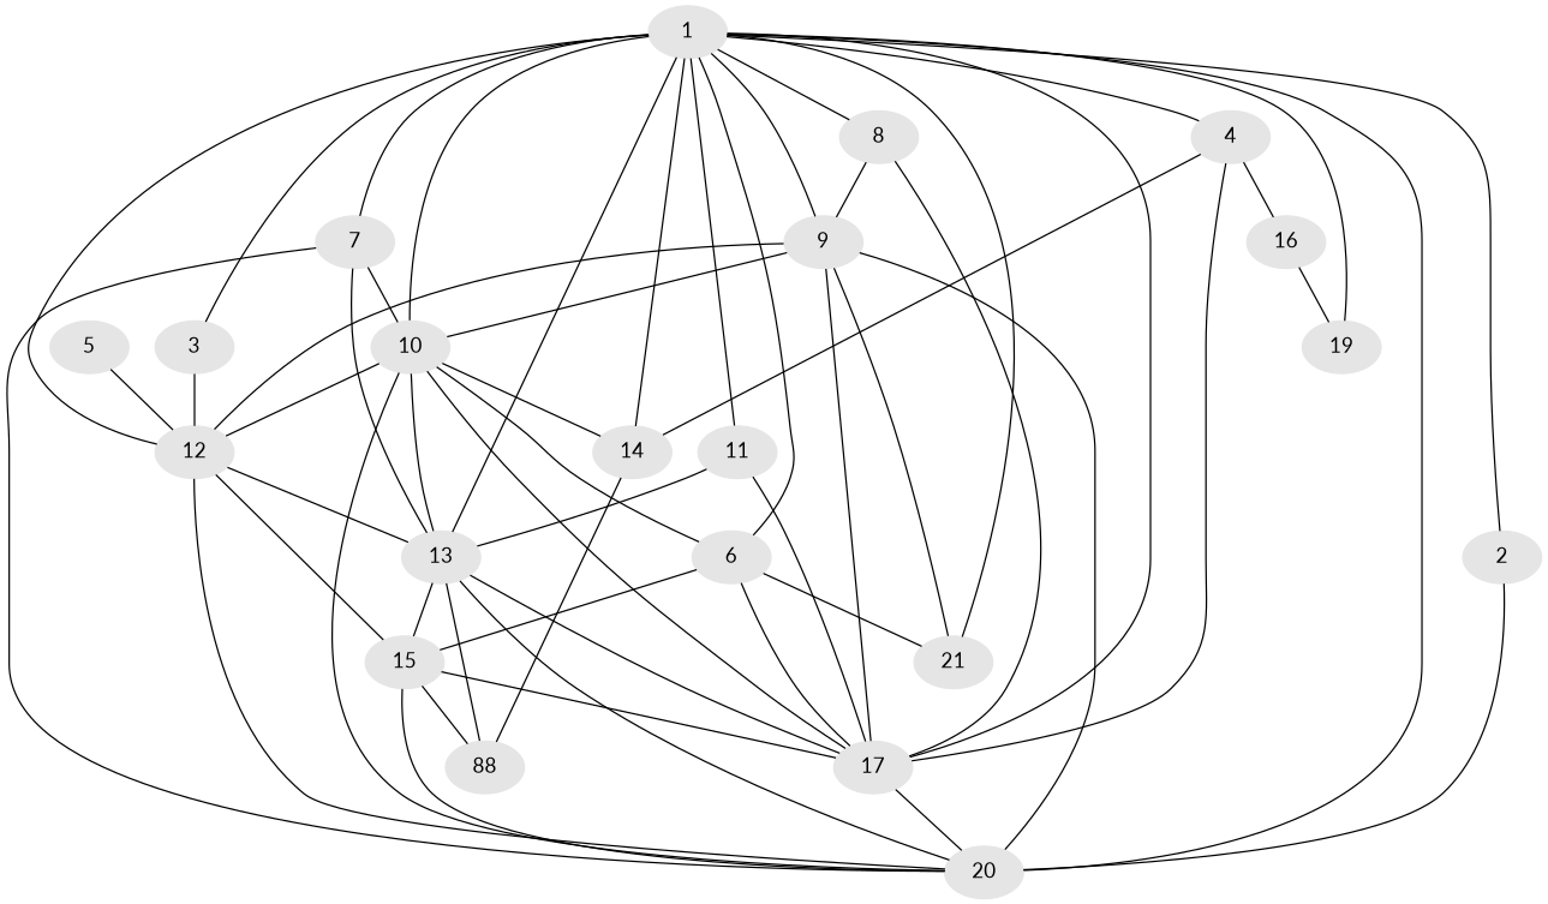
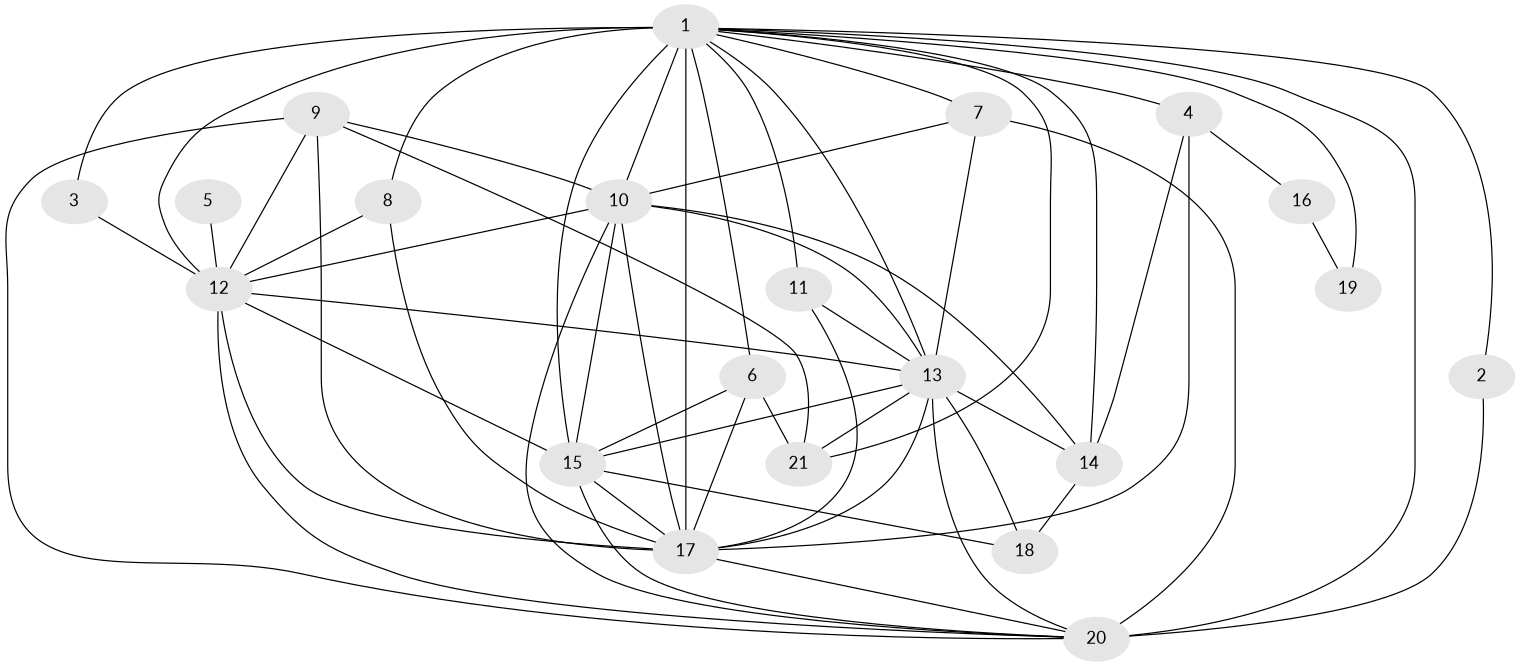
  graph {
    fontname=Lato
    node [color=gray90 fontname=Lato style=filled]
    edge [fontname=Lato weight=1.0]
    1
    2
    3
    4
    6
    7
    8
    10
    11
    12
    13
    14
    15
    17
    19
    20
    21
    16
-   18 [label=88]
+   18
    5
    9
    1 -- 2 [weight=2.0]
    1 -- 3
    1 -- 4
    1 -- 6
    1 -- 7 [weight=2.0]
    1 -- 8
    1 -- 10 [weight=7.0]
    1 -- 11
    1 -- 12 [weight=5.0]
    1 -- 13 [weight=6.0]
    1 -- 14 [weight=2.0]
-   1 -- 9 [weight=5.0]
+   1 -- 15 [weight=5.0]
    1 -- 17 [weight=5.0]
    1 -- 19 [weight=2.0]
    1 -- 20 [weight=5.0]
    1 -- 21
    2 -- 20 [weight=2.0]
    3 -- 12 [weight=2.0]
    4 -- 14
    4 -- 17 [weight=2.0]
    4 -- 16
    6 -- 15 [weight=4.0]
    6 -- 17
    6 -- 21
    7 -- 10
    7 -- 13
    7 -- 20
-   8 -- 9
+   8 -- 12
    8 -- 17
    10 -- 12 [weight=2.0]
    10 -- 13
    10 -- 14
-   10 -- 6
+   10 -- 15
    10 -- 17 [weight=3.0]
    10 -- 20 [weight=2.0]
    11 -- 13
    11 -- 17
    12 -- 13
    12 -- 15
+   12 -- 17 [weight=2.0]
    12 -- 20
+   13 -- 14
    13 -- 15 [weight=2.0]
    13 -- 17 [weight=3.0]
    13 -- 20
+   13 -- 21
    13 -- 18
    14 -- 18
    15 -- 17
    15 -- 20 [weight=2.0]
    15 -- 18
    17 -- 20
    16 -- 19
    5 -- 12
    9 -- 10
    9 -- 12 [weight=2.0]
    9 -- 17
    9 -- 20
    9 -- 21
  }
